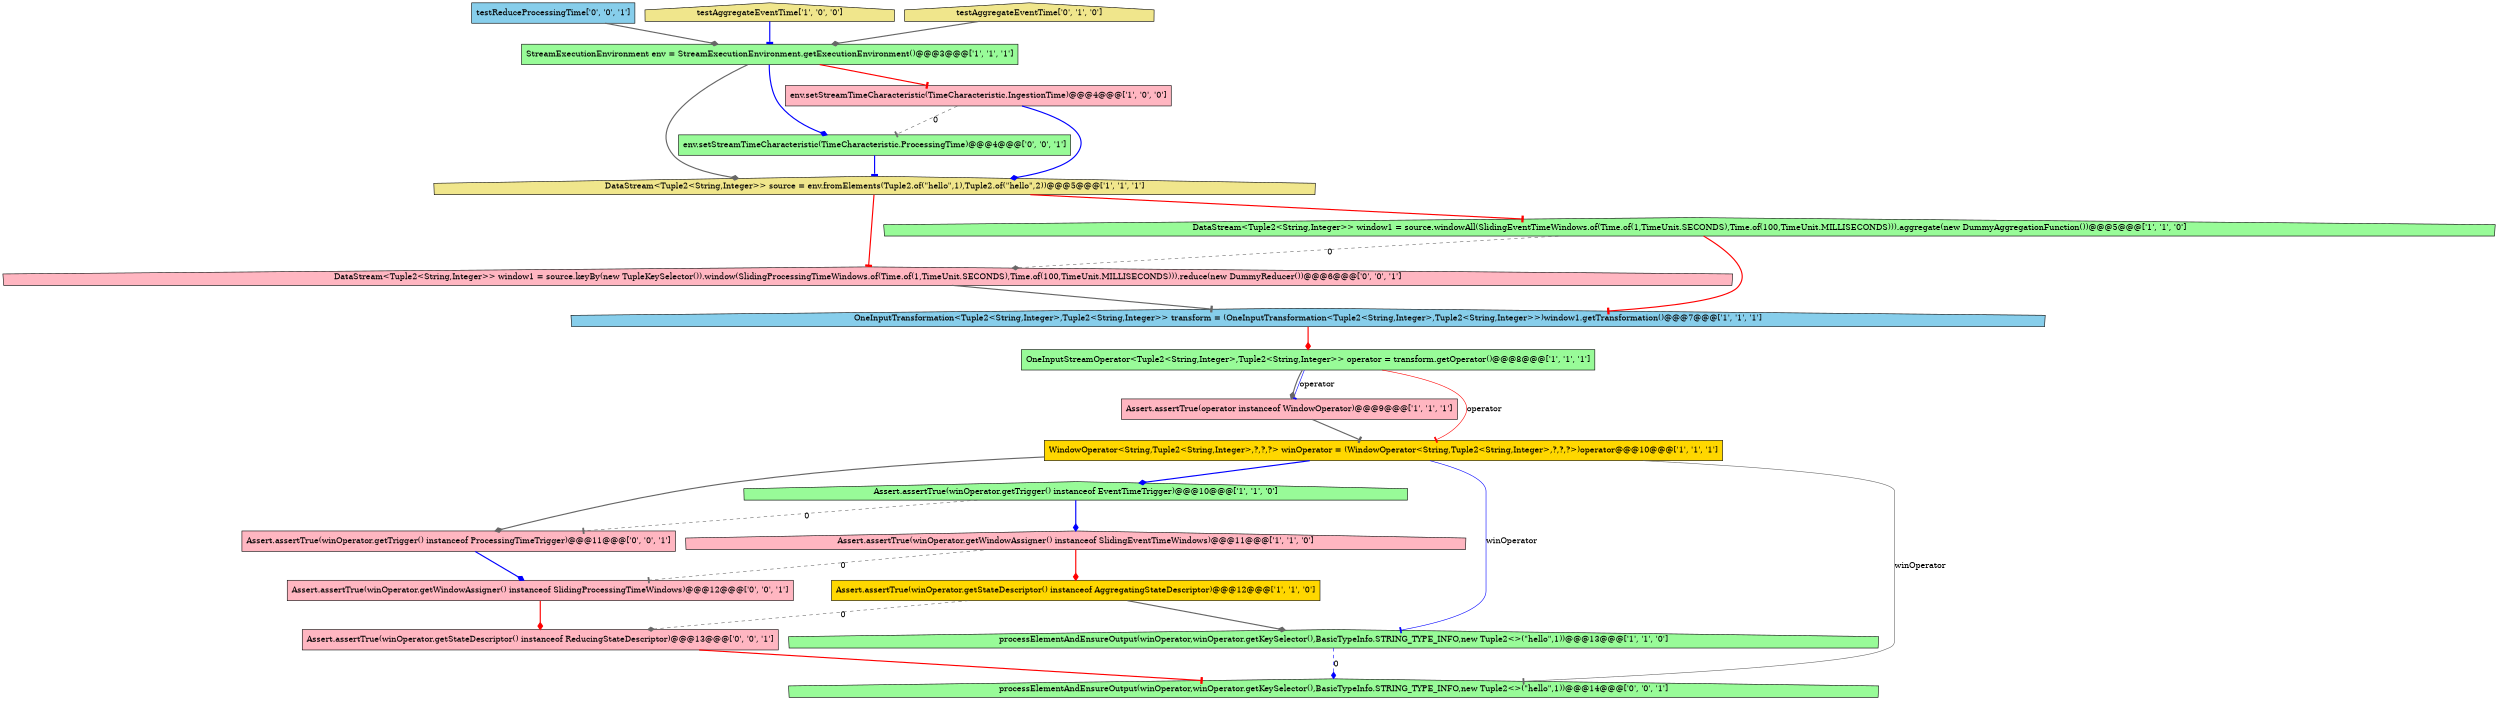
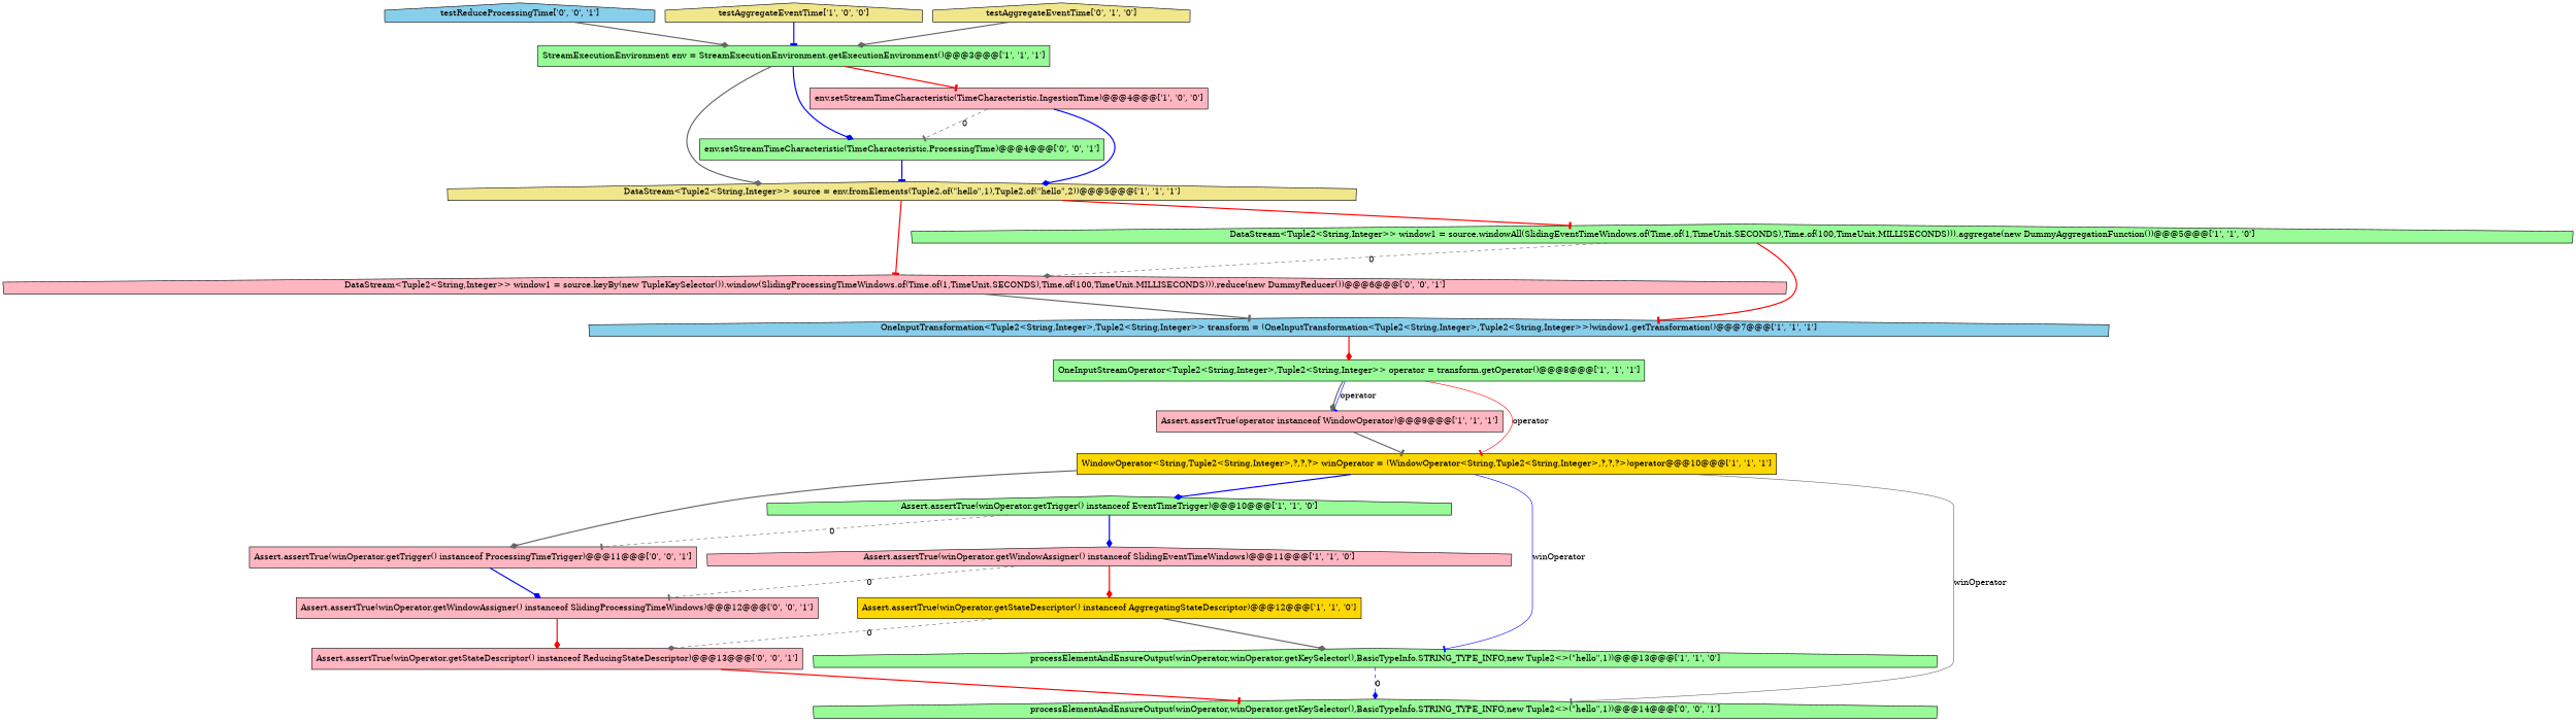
  digraph {
    node [fillcolor=palegreen shape=box style=filled]
    edge [style=bold color=gray40 arrowhead=diamond]
    n1 [fillcolor=gold label="Assert.assertTrue(winOperator.getStateDescriptor() instanceof AggregatingStateDescriptor)@@@12@@@['1', '1', '0']"]
    n2 [label="processElementAndEnsureOutput(winOperator,winOperator.getKeySelector(),BasicTypeInfo.STRING_TYPE_INFO,new Tuple2<>(\"hello\",1))@@@13@@@['1', '1', '0']" shape=house]
    n3 [fillcolor=lightpink label="Assert.assertTrue(winOperator.getStateDescriptor() instanceof ReducingStateDescriptor)@@@13@@@['0', '0', '1']"]
-   n4 [fillcolor=skyblue label="testReduceProcessingTime['0', '0', '1']"]
+   n4 [fillcolor=skyblue label="testReduceProcessingTime['0', '0', '1']" shape=house]
    n5 [label="StreamExecutionEnvironment env = StreamExecutionEnvironment.getExecutionEnvironment()@@@3@@@['1', '1', '1']"]
    n6 [fillcolor=lightpink label="Assert.assertTrue(winOperator.getTrigger() instanceof ProcessingTimeTrigger)@@@11@@@['0', '0', '1']"]
    n7 [fillcolor=lightpink label="Assert.assertTrue(winOperator.getWindowAssigner() instanceof SlidingProcessingTimeWindows)@@@12@@@['0', '0', '1']"]
    n8 [fillcolor=skyblue label="OneInputTransformation<Tuple2<String,Integer>,Tuple2<String,Integer>> transform = (OneInputTransformation<Tuple2<String,Integer>,Tuple2<String,Integer>>)window1.getTransformation()@@@7@@@['1', '1', '1']" shape=house]
    n9 [label="OneInputStreamOperator<Tuple2<String,Integer>,Tuple2<String,Integer>> operator = transform.getOperator()@@@8@@@['1', '1', '1']"]
    n10 [label="env.setStreamTimeCharacteristic(TimeCharacteristic.ProcessingTime)@@@4@@@['0', '0', '1']"]
    n11 [fillcolor=khaki label="DataStream<Tuple2<String,Integer>> source = env.fromElements(Tuple2.of(\"hello\",1),Tuple2.of(\"hello\",2))@@@5@@@['1', '1', '1']" shape=house]
    n12 [label="Assert.assertTrue(winOperator.getTrigger() instanceof EventTimeTrigger)@@@10@@@['1', '1', '0']" shape=house]
    n13 [fillcolor=lightpink label="Assert.assertTrue(winOperator.getWindowAssigner() instanceof SlidingEventTimeWindows)@@@11@@@['1', '1', '0']" shape=house]
    n14 [fillcolor=lightpink label="Assert.assertTrue(operator instanceof WindowOperator)@@@9@@@['1', '1', '1']"]
    n15 [fillcolor=gold label="WindowOperator<String,Tuple2<String,Integer>,?,?,?> winOperator = (WindowOperator<String,Tuple2<String,Integer>,?,?,?>)operator@@@10@@@['1', '1', '1']"]
    n16 [label="processElementAndEnsureOutput(winOperator,winOperator.getKeySelector(),BasicTypeInfo.STRING_TYPE_INFO,new Tuple2<>(\"hello\",1))@@@14@@@['0', '0', '1']" shape=house]
    n17 [fillcolor=lightpink label="env.setStreamTimeCharacteristic(TimeCharacteristic.IngestionTime)@@@4@@@['1', '0', '0']"]
    n18 [fillcolor=khaki label="testAggregateEventTime['1', '0', '0']" shape=house]
    n19 [fillcolor=lightpink label="DataStream<Tuple2<String,Integer>> window1 = source.keyBy(new TupleKeySelector()).window(SlidingProcessingTimeWindows.of(Time.of(1,TimeUnit.SECONDS),Time.of(100,TimeUnit.MILLISECONDS))).reduce(new DummyReducer())@@@6@@@['0', '0', '1']" shape=house]
    n20 [label="DataStream<Tuple2<String,Integer>> window1 = source.windowAll(SlidingEventTimeWindows.of(Time.of(1,TimeUnit.SECONDS),Time.of(100,TimeUnit.MILLISECONDS))).aggregate(new DummyAggregationFunction())@@@5@@@['1', '1', '0']" shape=house]
    n21 [fillcolor=khaki label="testAggregateEventTime['0', '1', '0']" shape=house]
    n1 -> n2
    n1 -> n3 [label=0 style=dashed]
    n2 -> n16 [label=0 style=dashed color=blue]
    n3 -> n16 [color=red arrowhead=tee]
    n4 -> n5
    n5 -> n10 [color=blue]
    n5 -> n11
    n5 -> n17 [color=red arrowhead=tee]
    n6 -> n7 [color=blue]
    n7 -> n3 [color=red]
    n8 -> n9 [color=red]
    n9 -> n14 [label=operator style=solid color=blue arrowhead=tee]
    n9 -> n14
    n9 -> n15 [label=operator style=solid color=red arrowhead=tee]
    n10 -> n11 [color=blue arrowhead=tee]
    n11 -> n19 [color=red arrowhead=tee]
    n11 -> n20 [color=red arrowhead=tee]
    n12 -> n6 [label=0 style=dashed arrowhead=tee]
    n12 -> n13 [color=blue]
    n13 -> n1 [color=red]
    n13 -> n7 [label=0 style=dashed arrowhead=tee]
    n14 -> n15 [arrowhead=tee]
    n15 -> n2 [label=winOperator style=solid color=blue arrowhead=tee]
    n15 -> n6
    n15 -> n12 [color=blue]
    n15 -> n16 [label=winOperator style=solid arrowhead=tee]
    n17 -> n10 [label=0 style=dashed arrowhead=tee]
    n17 -> n11 [color=blue]
    n18 -> n5 [color=blue arrowhead=tee]
    n19 -> n8 [arrowhead=tee]
    n20 -> n8 [color=red arrowhead=tee]
    n20 -> n19 [label=0 style=dashed]
    n21 -> n5
  }
